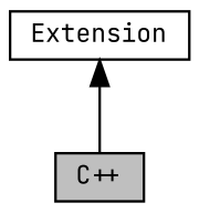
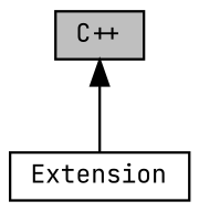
  digraph {
    rankdir=TB
    fontname="JetBrains Mono"
    node [color=black fontname="JetBrains Mono" fontsize=10 shape=record style=filled]
    n1 [fillcolor=grey75 fontcolor=black height=0.2 label="C++" width=0.4]
    n2 [fillcolor=white height=0.2 label=Extension width=0.4]
-   n2 -> n1 [dir=back fontname="JetBrains Mono" fontsize=10 labelfontname=Verdana labelfontsize=10 shape=plaintext style=solid]
+   n1 -> n2 [dir=back fontname="JetBrains Mono" fontsize=10 labelfontname=Verdana labelfontsize=10 shape=plaintext style=solid]
  }
